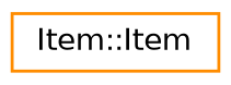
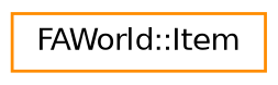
  digraph {
    rankdir=LR
-   n1 [color=darkorange fillcolor=white fontname=Helvetica fontsize=10 height=0.2 label="Item::Item" shape=record style=filled width=0.4]
+   n1 [color=darkorange fillcolor=white fontname=Helvetica fontsize=10 height=0.2 label="FAWorld::Item" shape=record style=filled width=0.4]
  }
